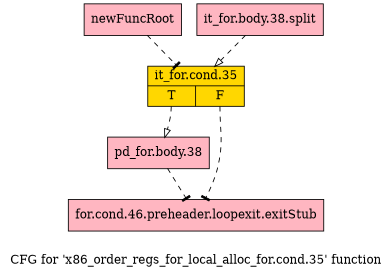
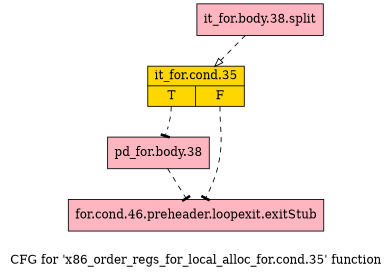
  digraph {
    label="CFG for 'x86_order_regs_for_local_alloc_for.cond.35' function"
    node [fillcolor=lightpink shape=record style=filled]
    edge [arrowhead=tee style=dashed]
-   n1 [label="{newFuncRoot}"]
    n2 [fillcolor=gold label="{it_for.cond.35|{<s0>T|<s1>F}}"]
    n3 [label="{for.cond.46.preheader.loopexit.exitStub}"]
    n4 [label="{pd_for.body.38}"]
    n5 [label="{it_for.body.38.split}"]
-   n1 -> n2
    n2 -> n3 [tailport=s1]
-   n2 -> n4 [arrowhead=onormal tailport=s0]
+   n2 -> n4 [tailport=s0]
    n4 -> n3
    n5 -> n2 [arrowhead=onormal]
  }
